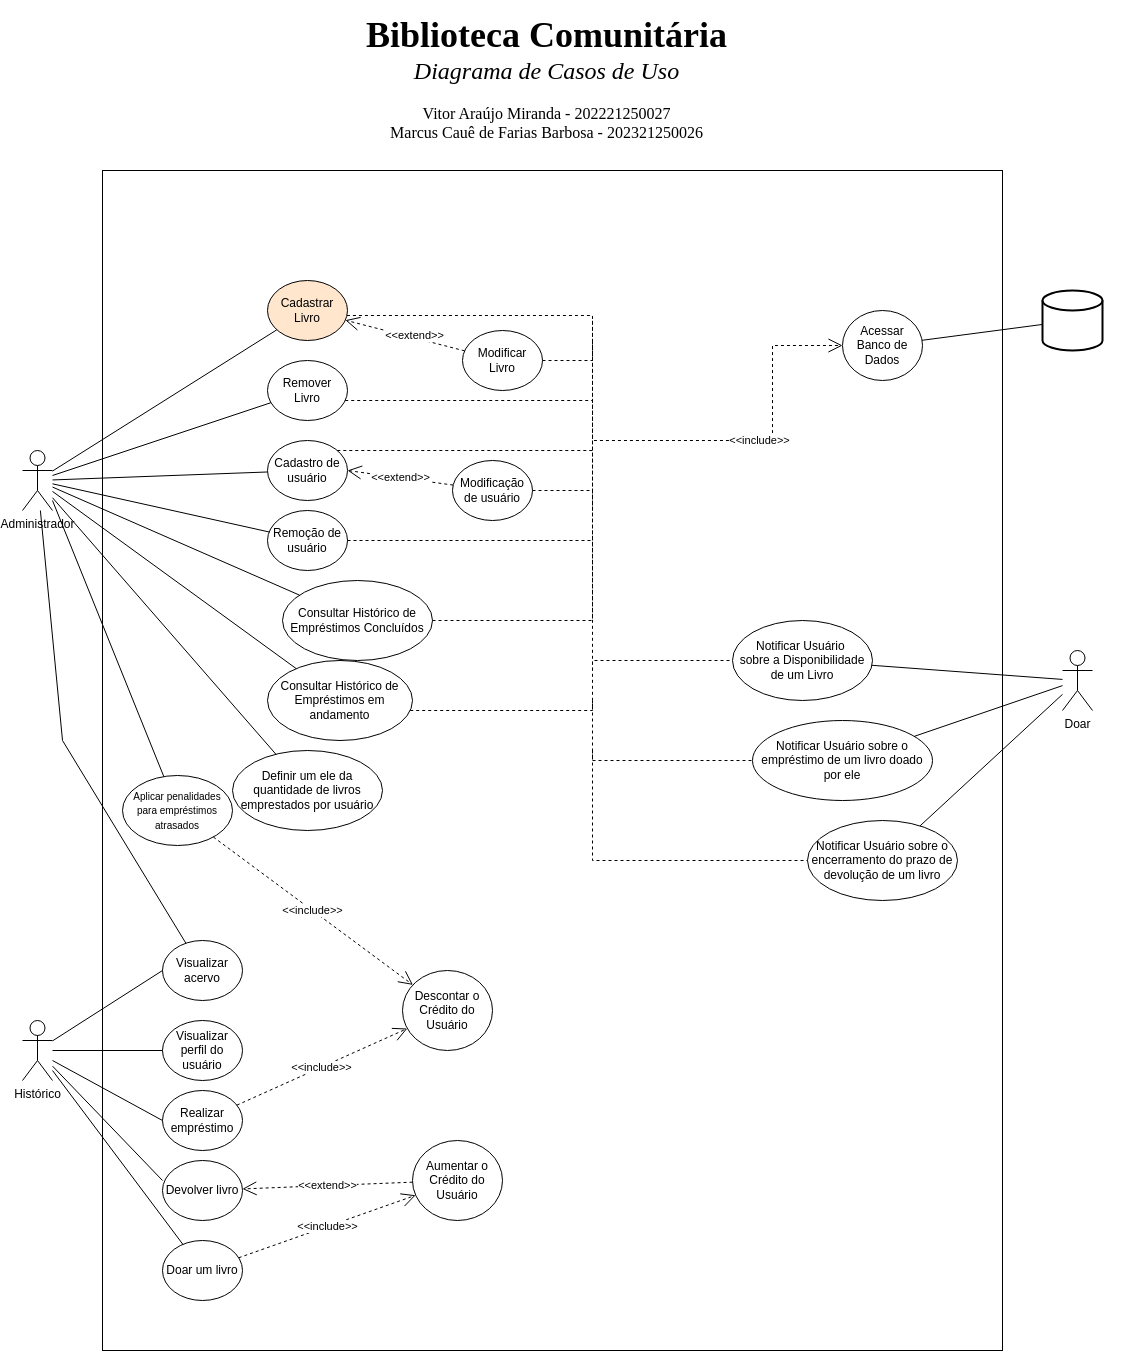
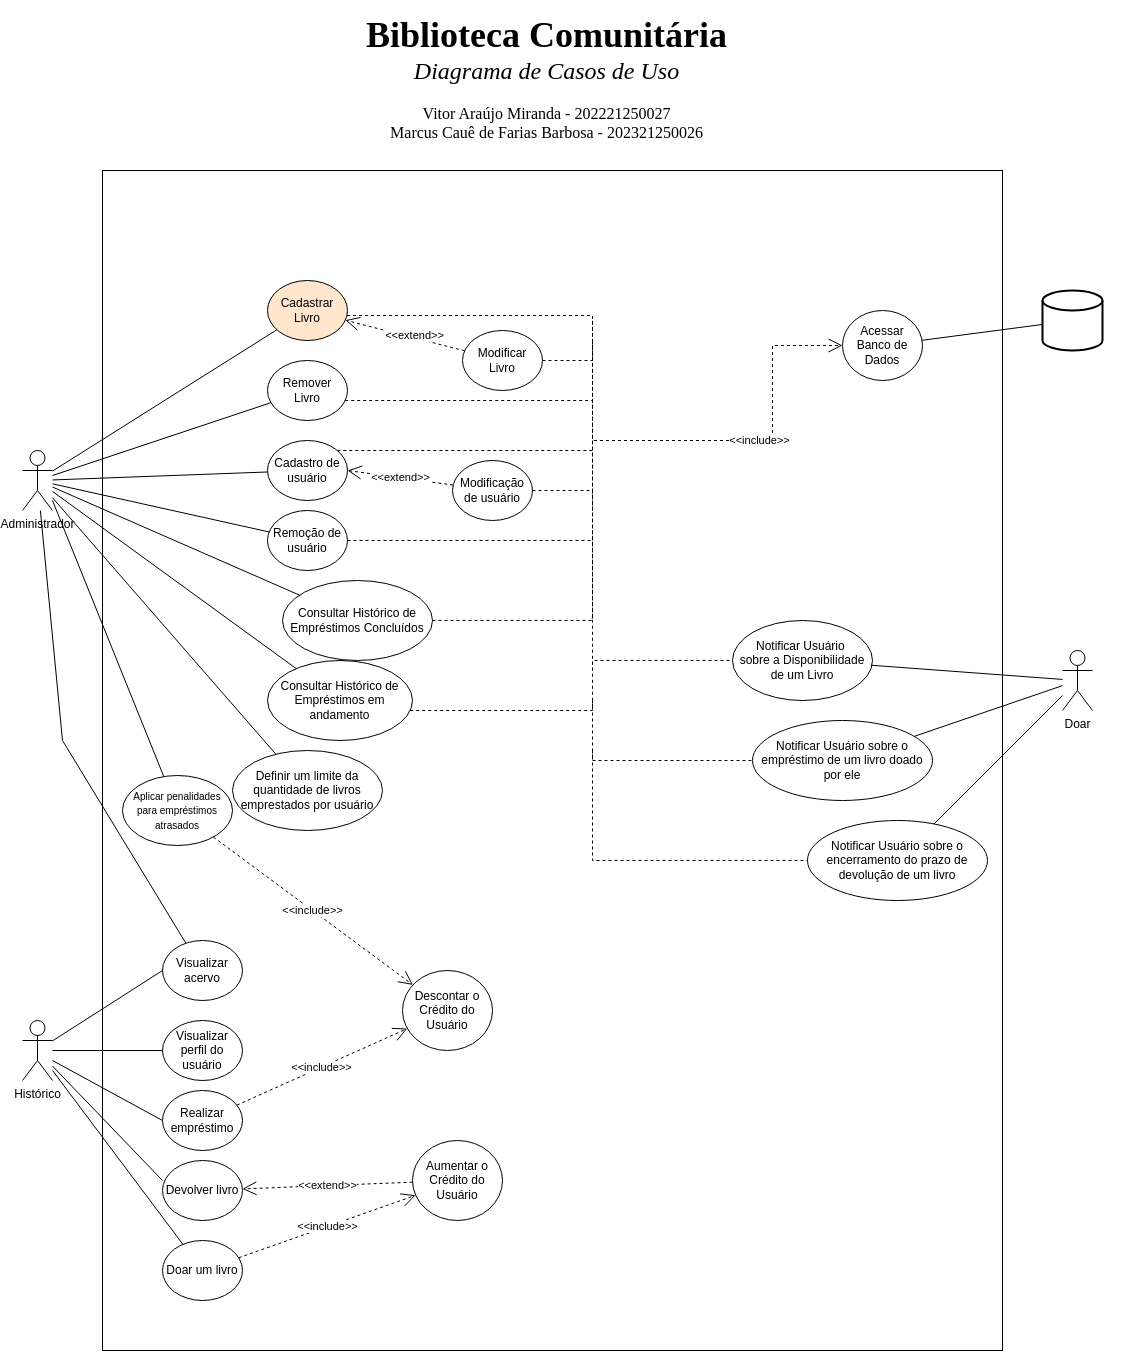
  <mxCell id="0" />
  <mxCell id="1" parent="0" />
  <mxCell id="2" value="&lt;font style=&quot;font-size: 36px;&quot; face=&quot;Times New Roman&quot;&gt;&lt;b&gt;Biblioteca Comunitária&lt;/b&gt;&lt;/font&gt;&lt;div&gt;&lt;font style=&quot;font-size: 24px;&quot; face=&quot;Times New Roman&quot;&gt;&lt;i&gt;Diagrama de Casos de Uso&lt;/i&gt;&lt;/font&gt;&lt;/div&gt;&lt;div&gt;&lt;font face=&quot;Times New Roman&quot; style=&quot;font-size: 15px;&quot;&gt;&lt;i&gt;&lt;br&gt;&lt;/i&gt;&lt;/font&gt;&lt;/div&gt;&lt;div&gt;&lt;p id=&quot;docs-internal-guid-7fad7750-7fff-71b2-275c-2eab447b5070&quot; style=&quot;line-height:1.2;text-align: center;margin-top:0pt;margin-bottom:0pt;&quot; dir=&quot;ltr&quot;&gt;&lt;span style=&quot;font-size: 12pt; font-family: &amp;quot;Times New Roman&amp;quot;, serif; color: rgb(0, 0, 0); background-color: transparent; font-style: normal; font-variant: normal; text-decoration: none; vertical-align: baseline; white-space: pre-wrap;&quot;&gt;Vitor Araújo Miranda - 202221250027&lt;/span&gt;&lt;/p&gt;&lt;p style=&quot;line-height:1.2;text-align: center;margin-top:0pt;margin-bottom:0pt;&quot; dir=&quot;ltr&quot;&gt;&lt;span style=&quot;font-size: 12pt; font-family: &amp;quot;Times New Roman&amp;quot;, serif; color: rgb(0, 0, 0); background-color: transparent; font-style: normal; font-variant: normal; text-decoration: none; vertical-align: baseline; white-space: pre-wrap;&quot;&gt;Marcus Cauê de Farias Barbosa - 202321250026&lt;/span&gt;&lt;/p&gt;&lt;br&gt;&lt;/div&gt;" style="text;html=1;align=center;verticalAlign=middle;whiteSpace=wrap;rounded=0;" parent="1" vertex="1"><mxGeometry x="333" y="20" width="423" height="130" as="geometry" /></mxCell>
  <mxCell id="3" value="" style="rounded=0;whiteSpace=wrap;html=1;fillColor=none;" parent="1" vertex="1"><mxGeometry x="100" y="170" width="900" height="1180" as="geometry" /></mxCell>
  <mxCell id="4" value="Histórico" style="shape=umlActor;verticalLabelPosition=bottom;verticalAlign=top;html=1;" parent="1" vertex="1"><mxGeometry x="20" y="1020" width="30" height="60" as="geometry" /></mxCell>
  <mxCell id="5" value="Administrador" style="shape=umlActor;verticalLabelPosition=bottom;verticalAlign=top;html=1;" parent="1" vertex="1"><mxGeometry x="20" y="450" width="30" height="60" as="geometry" /></mxCell>
  <mxCell id="6" value="" style="strokeWidth=2;html=1;shape=mxgraph.flowchart.database;whiteSpace=wrap;" parent="1" vertex="1"><mxGeometry x="1040" y="290" width="60" height="60" as="geometry" /></mxCell>
  <mxCell id="7" value="&lt;div&gt;Remover&lt;/div&gt;&lt;div&gt;Livro&lt;/div&gt;" style="ellipse;whiteSpace=wrap;html=1;" parent="1" vertex="1"><mxGeometry x="265" y="360" width="80" height="60" as="geometry" /></mxCell>
  <mxCell id="8" value="&lt;div&gt;Modificar&lt;/div&gt;&lt;div&gt;Livro&lt;/div&gt;" style="ellipse;whiteSpace=wrap;html=1;" parent="1" vertex="1"><mxGeometry x="460" y="330" width="80" height="60" as="geometry" /></mxCell>
  <mxCell id="9" value="Cadastrar Livro" style="ellipse;whiteSpace=wrap;html=1;fillColor=#ffe6cc;" parent="1" vertex="1"><mxGeometry x="265" y="280" width="80" height="60" as="geometry" /></mxCell>
  <mxCell id="10" value="" style="endArrow=none;html=1;rounded=0;" parent="1" source="5" target="9" edge="1"><mxGeometry width="50" height="50" relative="1" as="geometry"><mxPoint x="360" y="510" as="sourcePoint" /><mxPoint x="410" y="460" as="targetPoint" /></mxGeometry></mxCell>
  <mxCell id="11" value="" style="endArrow=none;html=1;rounded=0;" parent="1" source="5" target="7" edge="1"><mxGeometry width="50" height="50" relative="1" as="geometry"><mxPoint x="270" y="625" as="sourcePoint" /><mxPoint x="397" y="560" as="targetPoint" /></mxGeometry></mxCell>
  <mxCell id="12" value="&lt;div&gt;&amp;lt;&amp;lt;extend&amp;gt;&amp;gt;&lt;/div&gt;" style="endArrow=open;endSize=12;dashed=1;html=1;rounded=0;" parent="1" source="8" target="9" edge="1"><mxGeometry x="-0.157" y="-2" width="160" relative="1" as="geometry"><mxPoint x="310" y="580" as="sourcePoint" /><mxPoint x="470" y="580" as="targetPoint" /><mxPoint as="offset" /></mxGeometry></mxCell>
  <mxCell id="13" value="Cadastro de usuário" style="ellipse;whiteSpace=wrap;html=1;" parent="1" vertex="1"><mxGeometry x="265" y="440" width="80" height="60" as="geometry" /></mxCell>
  <mxCell id="14" value="Modificação de usuário" style="ellipse;whiteSpace=wrap;html=1;" parent="1" vertex="1"><mxGeometry x="450" y="460" width="80" height="60" as="geometry" /></mxCell>
  <mxCell id="15" value="Remoção de usuário" style="ellipse;whiteSpace=wrap;html=1;" parent="1" vertex="1"><mxGeometry x="265" y="510" width="80" height="60" as="geometry" /></mxCell>
- <mxCell id="16" value="&lt;font&gt;Definir um ele da quantidade de livros emprestados por usuário&lt;/font&gt;" style="ellipse;whiteSpace=wrap;html=1;fontSize=12;" parent="1" vertex="1"><mxGeometry x="230" y="750" width="150" height="80" as="geometry" /></mxCell>
+ <mxCell id="16" value="&lt;font&gt;Definir um limite da quantidade de livros emprestados por usuário&lt;/font&gt;" style="ellipse;whiteSpace=wrap;html=1;fontSize=12;" parent="1" vertex="1"><mxGeometry x="230" y="750" width="150" height="80" as="geometry" /></mxCell>
  <mxCell id="17" value="&lt;font style=&quot;font-size: 10px;&quot;&gt;Aplicar penalidades para empréstimos atrasados&lt;/font&gt;" style="ellipse;whiteSpace=wrap;html=1;" parent="1" vertex="1"><mxGeometry x="120" y="775" width="110" height="70" as="geometry" /></mxCell>
  <mxCell id="18" value="" style="endArrow=none;html=1;rounded=0;" parent="1" source="5" edge="1" target="13"><mxGeometry width="50" height="50" relative="1" as="geometry"><mxPoint x="120" y="510" as="sourcePoint" /><mxPoint x="170" y="460" as="targetPoint" /></mxGeometry></mxCell>
  <mxCell id="19" value="" style="endArrow=none;html=1;rounded=0;" parent="1" source="5" target="15" edge="1"><mxGeometry width="50" height="50" relative="1" as="geometry"><mxPoint x="50" y="609" as="sourcePoint" /><mxPoint x="170" y="591" as="targetPoint" /></mxGeometry></mxCell>
  <mxCell id="20" value="" style="endArrow=none;html=1;rounded=0;" parent="1" source="5" target="16" edge="1"><mxGeometry width="50" height="50" relative="1" as="geometry"><mxPoint x="54" y="679" as="sourcePoint" /><mxPoint x="170" y="650" as="targetPoint" /></mxGeometry></mxCell>
  <mxCell id="21" value="" style="endArrow=none;html=1;rounded=0;" parent="1" target="17" edge="1"><mxGeometry width="50" height="50" relative="1" as="geometry"><mxPoint x="50" y="500" as="sourcePoint" /><mxPoint x="180" y="735" as="targetPoint" /></mxGeometry></mxCell>
  <mxCell id="22" value="&lt;div&gt;Visualizar acervo&lt;/div&gt;" style="ellipse;whiteSpace=wrap;html=1;" parent="1" vertex="1"><mxGeometry x="160" y="940" width="80" height="60" as="geometry" /></mxCell>
  <mxCell id="23" value="&lt;div&gt;Visualizar perfil do usuário&lt;/div&gt;" style="ellipse;whiteSpace=wrap;html=1;" parent="1" vertex="1"><mxGeometry x="160" y="1020" width="80" height="60" as="geometry" /></mxCell>
  <mxCell id="24" value="&lt;div&gt;Realizar empréstimo&lt;/div&gt;" style="ellipse;whiteSpace=wrap;html=1;" parent="1" vertex="1"><mxGeometry x="160" y="1090" width="80" height="60" as="geometry" /></mxCell>
  <mxCell id="25" value="&lt;div&gt;Devolver livro&lt;/div&gt;" style="ellipse;whiteSpace=wrap;html=1;" parent="1" vertex="1"><mxGeometry x="160" y="1160" width="80" height="60" as="geometry" /></mxCell>
  <mxCell id="26" value="" style="endArrow=none;html=1;rounded=0;" parent="1" source="4" edge="1"><mxGeometry width="50" height="50" relative="1" as="geometry"><mxPoint x="110" y="1020" as="sourcePoint" /><mxPoint x="160" y="970" as="targetPoint" /></mxGeometry></mxCell>
  <mxCell id="27" value="" style="endArrow=none;html=1;rounded=0;" parent="1" source="4" edge="1"><mxGeometry width="50" height="50" relative="1" as="geometry"><mxPoint x="35" y="1130" as="sourcePoint" /><mxPoint x="160" y="1050" as="targetPoint" /></mxGeometry></mxCell>
  <mxCell id="28" value="" style="endArrow=none;html=1;rounded=0;" parent="1" edge="1"><mxGeometry width="50" height="50" relative="1" as="geometry"><mxPoint x="50" y="1060" as="sourcePoint" /><mxPoint x="160" y="1120" as="targetPoint" /></mxGeometry></mxCell>
  <mxCell id="29" value="" style="endArrow=none;html=1;rounded=0;" parent="1" source="4" edge="1"><mxGeometry width="50" height="50" relative="1" as="geometry"><mxPoint x="110" y="1230" as="sourcePoint" /><mxPoint x="160" y="1180" as="targetPoint" /></mxGeometry></mxCell>
  <mxCell id="30" value="&lt;div&gt;&amp;lt;&amp;lt;extend&amp;gt;&amp;gt;&lt;/div&gt;" style="endArrow=open;endSize=12;dashed=1;html=1;rounded=0;entryX=1;entryY=0.5;entryDx=0;entryDy=0;" parent="1" source="14" target="13" edge="1"><mxGeometry width="160" relative="1" as="geometry"><mxPoint x="460" y="420" as="sourcePoint" /><mxPoint x="330" y="420" as="targetPoint" /></mxGeometry></mxCell>
  <mxCell id="31" value="Acessar Banco de Dados" style="ellipse;whiteSpace=wrap;html=1;" parent="1" vertex="1"><mxGeometry x="840" y="310" width="80" height="70" as="geometry" /></mxCell>
  <mxCell id="32" value="" style="endArrow=none;html=1;rounded=0;" parent="1" source="31" target="6" edge="1"><mxGeometry width="50" height="50" relative="1" as="geometry"><mxPoint x="940" y="733" as="sourcePoint" /><mxPoint x="1075" y="610" as="targetPoint" /></mxGeometry></mxCell>
  <mxCell id="33" value="&amp;lt;&amp;lt;include&amp;gt;&amp;gt;" style="endArrow=open;endSize=12;dashed=1;html=1;rounded=0;edgeStyle=orthogonalEdgeStyle;" parent="1" source="9" target="31" edge="1"><mxGeometry x="0.504" width="160" relative="1" as="geometry"><mxPoint x="239.871" y="315.048" as="sourcePoint" /><mxPoint x="840" y="360" as="targetPoint" /><Array as="points"><mxPoint x="590" y="315" /><mxPoint x="590" y="440" /><mxPoint x="770" y="440" /><mxPoint x="770" y="345" /></Array><mxPoint as="offset" /></mxGeometry></mxCell>
  <mxCell id="34" value="" style="endArrow=none;endSize=12;dashed=1;html=1;rounded=0;edgeStyle=orthogonalEdgeStyle;startFill=0;" parent="1" source="7" edge="1"><mxGeometry width="160" relative="1" as="geometry"><mxPoint x="590" y="460" as="sourcePoint" /><mxPoint x="590" y="320" as="targetPoint" /><Array as="points"><mxPoint x="590" y="400" /></Array></mxGeometry></mxCell>
  <mxCell id="35" value="" style="endArrow=none;endSize=12;dashed=1;html=1;rounded=0;edgeStyle=orthogonalEdgeStyle;startFill=0;" parent="1" source="8" edge="1"><mxGeometry width="160" relative="1" as="geometry"><mxPoint x="510" y="440" as="sourcePoint" /><mxPoint x="590" y="340" as="targetPoint" /><Array as="points"><mxPoint x="590" y="360" /></Array></mxGeometry></mxCell>
  <mxCell id="36" value="" style="endArrow=none;endSize=12;dashed=1;html=1;rounded=0;edgeStyle=orthogonalEdgeStyle;startFill=0;" parent="1" source="14" edge="1"><mxGeometry width="160" relative="1" as="geometry"><mxPoint x="560" y="600" as="sourcePoint" /><mxPoint x="590" y="510" as="targetPoint" /><Array as="points"><mxPoint x="590" y="490" /></Array></mxGeometry></mxCell>
  <mxCell id="37" value="" style="endArrow=none;endSize=12;dashed=1;html=1;rounded=0;edgeStyle=orthogonalEdgeStyle;startFill=0;exitX=1;exitY=0.5;exitDx=0;exitDy=0;" parent="1" source="15" edge="1"><mxGeometry width="160" relative="1" as="geometry"><mxPoint x="580" y="610" as="sourcePoint" /><mxPoint x="590" y="400" as="targetPoint" /><Array as="points"><mxPoint x="590" y="540" /></Array></mxGeometry></mxCell>
  <mxCell id="38" value="" style="endArrow=none;endSize=12;dashed=1;html=1;rounded=0;edgeStyle=orthogonalEdgeStyle;startFill=0;" parent="1" source="13" edge="1"><mxGeometry width="160" relative="1" as="geometry"><mxPoint x="610" y="590" as="sourcePoint" /><mxPoint x="590" y="510" as="targetPoint" /><Array as="points"><mxPoint x="590" y="450" /></Array></mxGeometry></mxCell>
  <mxCell id="39" value="Consultar Histórico de Empréstimos em andamento" style="ellipse;whiteSpace=wrap;html=1;fontSize=12;" parent="1" vertex="1"><mxGeometry x="265" y="660" width="145" height="80" as="geometry" /></mxCell>
  <mxCell id="40" value="&lt;div&gt;Consultar Histórico de Empréstimos Concluídos&lt;/div&gt;" style="ellipse;whiteSpace=wrap;html=1;fontSize=12;" parent="1" vertex="1"><mxGeometry x="280" y="580" width="150" height="80" as="geometry" /></mxCell>
  <mxCell id="41" value="" style="endArrow=none;html=1;rounded=0;" parent="1" source="5" target="39" edge="1"><mxGeometry width="50" height="50" relative="1" as="geometry"><mxPoint x="260" y="610" as="sourcePoint" /><mxPoint x="481" y="838" as="targetPoint" /></mxGeometry></mxCell>
  <mxCell id="42" value="" style="endArrow=none;html=1;rounded=0;" parent="1" source="5" target="40" edge="1"><mxGeometry width="50" height="50" relative="1" as="geometry"><mxPoint x="10" y="490" as="sourcePoint" /><mxPoint x="778" y="879" as="targetPoint" /></mxGeometry></mxCell>
  <mxCell id="43" value="Doar" style="shape=umlActor;verticalLabelPosition=bottom;verticalAlign=top;html=1;" parent="1" vertex="1"><mxGeometry x="1060" y="650" width="30" height="60" as="geometry" /></mxCell>
  <mxCell id="44" value="&lt;div&gt;Notificar Usuário&amp;nbsp;&lt;/div&gt;&lt;div&gt;sobre a Disponibilidade de um Livro&lt;/div&gt;" style="ellipse;whiteSpace=wrap;html=1;fontSize=12;" parent="1" vertex="1"><mxGeometry x="730" y="620" width="140" height="80" as="geometry" /></mxCell>
  <mxCell id="45" value="Notificar Usuário sobre o empréstimo de um livro doado por ele" style="ellipse;whiteSpace=wrap;html=1;fontSize=12;" parent="1" vertex="1"><mxGeometry x="750" y="720" width="180" height="80" as="geometry" /></mxCell>
- <mxCell id="46" value="Notificar Usuário sobre o encerramento do prazo de devolução de um livro" style="ellipse;whiteSpace=wrap;html=1;fontSize=12;" parent="1" vertex="1"><mxGeometry x="805" y="820" width="150" height="80" as="geometry" /></mxCell>
+ <mxCell id="46" value="Notificar Usuário sobre o encerramento do prazo de devolução de um livro" style="ellipse;whiteSpace=wrap;html=1;fontSize=12;" parent="1" vertex="1"><mxGeometry x="805" y="820" width="180" height="80" as="geometry" /></mxCell>
  <mxCell id="47" value="" style="endArrow=none;html=1;rounded=0;" parent="1" source="46" target="43" edge="1"><mxGeometry width="50" height="50" relative="1" as="geometry"><mxPoint x="710" y="520" as="sourcePoint" /><mxPoint x="1078" y="687" as="targetPoint" /></mxGeometry></mxCell>
  <mxCell id="48" value="" style="endArrow=none;html=1;rounded=0;" parent="1" source="44" target="43" edge="1"><mxGeometry width="50" height="50" relative="1" as="geometry"><mxPoint x="850" y="580" as="sourcePoint" /><mxPoint x="1218" y="747" as="targetPoint" /></mxGeometry></mxCell>
  <mxCell id="49" value="" style="endArrow=none;html=1;rounded=0;" parent="1" source="45" target="43" edge="1"><mxGeometry width="50" height="50" relative="1" as="geometry"><mxPoint x="920" y="790" as="sourcePoint" /><mxPoint x="1288" y="957" as="targetPoint" /></mxGeometry></mxCell>
  <mxCell id="50" value="Aumentar o Crédito do Usuário" style="ellipse;whiteSpace=wrap;html=1;fontSize=12;" parent="1" vertex="1"><mxGeometry x="410" y="1140" width="90" height="80" as="geometry" /></mxCell>
  <mxCell id="51" value="Descontar o Crédito do Usuário" style="ellipse;whiteSpace=wrap;html=1;fontSize=12;" parent="1" vertex="1"><mxGeometry x="400" y="970" width="90" height="80" as="geometry" /></mxCell>
  <mxCell id="52" value="&lt;div&gt;&amp;lt;&amp;lt;include&amp;gt;&amp;gt;&lt;/div&gt;" style="endArrow=open;endSize=12;dashed=1;html=1;rounded=0;" parent="1" source="24" target="51" edge="1"><mxGeometry width="160" relative="1" as="geometry"><mxPoint x="460" y="1040" as="sourcePoint" /><mxPoint x="350" y="1040" as="targetPoint" /></mxGeometry></mxCell>
  <mxCell id="53" value="&lt;div&gt;&amp;lt;&amp;lt;include&amp;gt;&amp;gt;&lt;/div&gt;" style="endArrow=open;endSize=12;dashed=1;html=1;rounded=0;" parent="1" source="17" target="51" edge="1"><mxGeometry width="160" relative="1" as="geometry"><mxPoint x="490" y="990" as="sourcePoint" /><mxPoint x="380" y="990" as="targetPoint" /></mxGeometry></mxCell>
  <mxCell id="54" value="Doar um livro" style="ellipse;whiteSpace=wrap;html=1;" parent="1" vertex="1"><mxGeometry x="160" y="1240" width="80" height="60" as="geometry" /></mxCell>
  <mxCell id="55" value="&lt;div&gt;&amp;lt;&amp;lt;extend&amp;gt;&amp;gt;&lt;/div&gt;" style="endArrow=open;endSize=12;dashed=1;html=1;rounded=0;" parent="1" source="50" target="25" edge="1"><mxGeometry width="160" relative="1" as="geometry"><mxPoint x="521" y="1190" as="sourcePoint" /><mxPoint x="350" y="1267" as="targetPoint" /></mxGeometry></mxCell>
  <mxCell id="56" value="&lt;div&gt;&amp;lt;&amp;lt;include&amp;gt;&amp;gt;&lt;/div&gt;" style="endArrow=open;endSize=12;dashed=1;html=1;rounded=0;" parent="1" source="54" target="50" edge="1"><mxGeometry width="160" relative="1" as="geometry"><mxPoint x="530" y="1240" as="sourcePoint" /><mxPoint x="360" y="1246" as="targetPoint" /></mxGeometry></mxCell>
  <mxCell id="57" value="" style="endArrow=none;html=1;rounded=0;" parent="1" source="4" target="54" edge="1"><mxGeometry width="50" height="50" relative="1" as="geometry"><mxPoint x="350" y="1310" as="sourcePoint" /><mxPoint x="460" y="1424" as="targetPoint" /></mxGeometry></mxCell>
  <mxCell id="58" value="" style="endArrow=none;endSize=12;dashed=1;html=1;rounded=0;edgeStyle=orthogonalEdgeStyle;startFill=0;exitX=1;exitY=0.5;exitDx=0;exitDy=0;" edge="1" parent="1" source="40"><mxGeometry width="160" relative="1" as="geometry"><mxPoint x="580" y="740" as="sourcePoint" /><mxPoint x="590" y="440" as="targetPoint" /><Array as="points"><mxPoint x="590" y="620" /></Array></mxGeometry></mxCell>
  <mxCell id="59" value="" style="endArrow=none;endSize=12;dashed=1;html=1;rounded=0;edgeStyle=orthogonalEdgeStyle;startFill=0;" edge="1" parent="1" source="39"><mxGeometry width="160" relative="1" as="geometry"><mxPoint x="420" y="710" as="sourcePoint" /><mxPoint x="590" y="530" as="targetPoint" /><Array as="points"><mxPoint x="590" y="710" /><mxPoint x="590" y="530" /></Array></mxGeometry></mxCell>
  <mxCell id="60" value="" style="endArrow=none;html=1;rounded=0;" edge="1" parent="1" source="5" target="22"><mxGeometry width="50" height="50" relative="1" as="geometry"><mxPoint x="0" y="750" as="sourcePoint" /><mxPoint x="111" y="1026" as="targetPoint" /><Array as="points"><mxPoint x="60" y="740" /></Array></mxGeometry></mxCell>
  <mxCell id="61" value="" style="endArrow=none;endSize=12;dashed=1;html=1;rounded=0;edgeStyle=orthogonalEdgeStyle;startFill=0;entryX=0;entryY=0.5;entryDx=0;entryDy=0;" edge="1" parent="1" target="44"><mxGeometry width="160" relative="1" as="geometry"><mxPoint x="590" y="670" as="sourcePoint" /><mxPoint x="790" y="860" as="targetPoint" /><Array as="points"><mxPoint x="590" y="660" /></Array></mxGeometry></mxCell>
  <mxCell id="62" value="" style="endArrow=none;endSize=12;dashed=1;html=1;rounded=0;edgeStyle=orthogonalEdgeStyle;startFill=0;" edge="1" parent="1" target="45"><mxGeometry width="160" relative="1" as="geometry"><mxPoint x="590" y="700" as="sourcePoint" /><mxPoint x="790" y="790" as="targetPoint" /><Array as="points"><mxPoint x="590" y="760" /></Array></mxGeometry></mxCell>
  <mxCell id="63" value="" style="endArrow=none;endSize=12;dashed=1;html=1;rounded=0;edgeStyle=orthogonalEdgeStyle;startFill=0;" edge="1" parent="1" target="46"><mxGeometry width="160" relative="1" as="geometry"><mxPoint x="590" y="750" as="sourcePoint" /><mxPoint x="810" y="920" as="targetPoint" /><Array as="points"><mxPoint x="590" y="860" /></Array></mxGeometry></mxCell>
